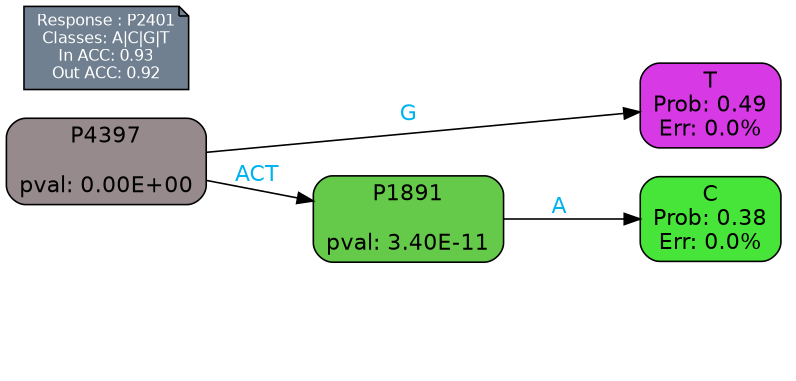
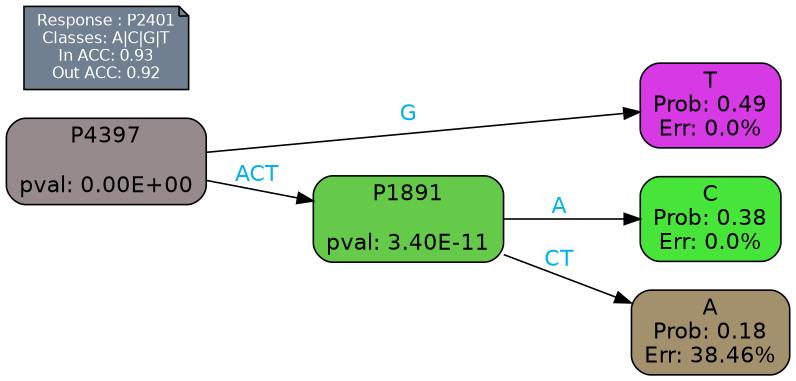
  digraph {
    rankdir=LR
    ranksep=equally
    splines=polylines
    node [color=black fontname=helvetica shape=box style="filled, rounded"]
    edge [fontcolor=deepskyblue2 fontname=helvetica]
    n1 [fillcolor="#47e539" label="C\nProb: 0.38\nErr: 0.0%"]
+   n2 [fillcolor="#a3916d" label="A\nProb: 0.18\nErr: 38.46%"]
    n3 [fillcolor="#d739e5" label="T\nProb: 0.49\nErr: 0.0%"]
    n4 [align=left fillcolor=slategray fontcolor=white fontsize=10 label="Response : P2401\nClasses: A|C|G|T\nIn ACC: 0.93\nOut ACC: 0.92\n" shape=note style=filled]
    n5 [fillcolor="#968a8d" label="P4397\n\npval: 0.00E+00"]
    n6 [fillcolor="#65c94a" label="P1891\n\npval: 3.40E-11"]
    subgraph sub_1 {
      rank=same
      n1
+     n2
      n3
    }
    subgraph sub_2 {
      rank=same
      n4
      n5
    }
    n5 -> n3 [label=G]
    n5 -> n6 [label=ACT]
    n6 -> n1 [label=A]
+   n6 -> n2 [label=CT]
  }
